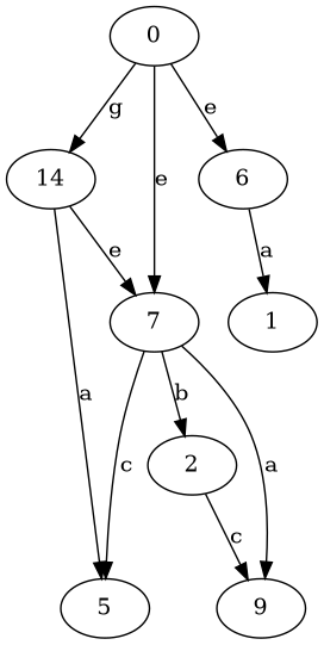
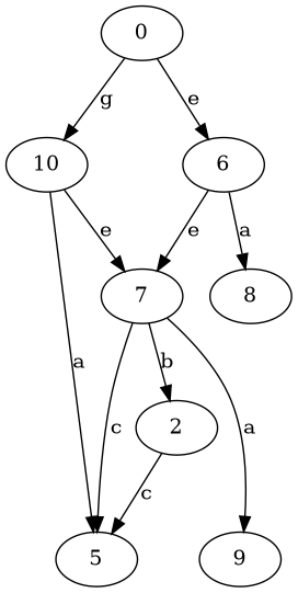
  strict digraph {
    0
    6
    7
-   10 [label=14]
-   1
+   10
+   1 [label=8]
    2
    5
    9
    0 -> 6 [label=e]
-   0 -> 7 [label=e]
+   6 -> 7 [label=e]
    0 -> 10 [label=g]
    6 -> 1 [label=a]
    7 -> 2 [label=b]
    7 -> 5 [label=c]
    7 -> 9 [label=a]
    10 -> 7 [label=e]
    10 -> 5 [label=a]
-   2 -> 9 [label=c]
+   2 -> 5 [label=c]
  }
